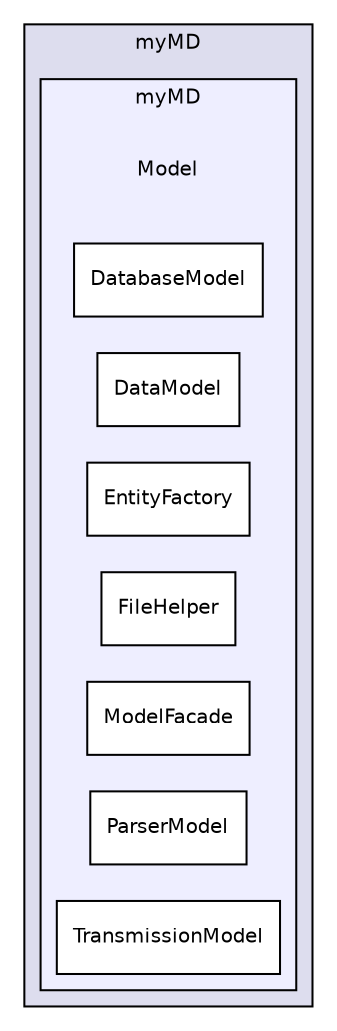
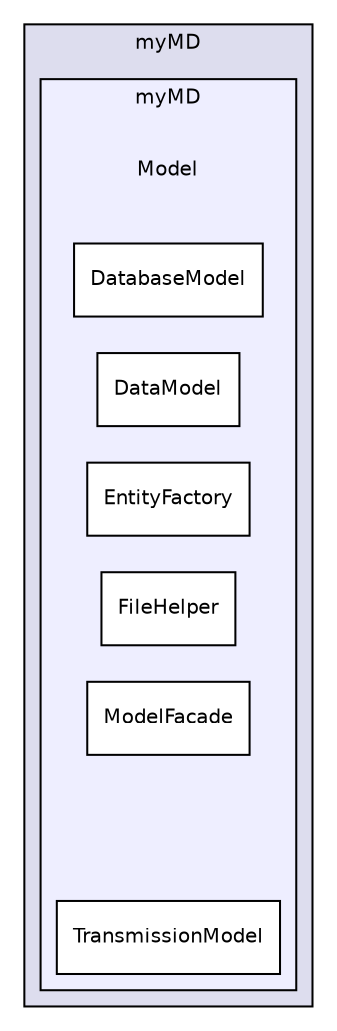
  digraph {
    compound=true
    rankdir=LR
    node [fontname=Helvetica fontsize=10 shape=box color=black fillcolor=white style=filled]
    n1 [label=Model shape=plaintext color="" fillcolor="" style=""]
    n2 [label=DatabaseModel]
    n3 [label=DataModel]
    n4 [label=EntityFactory]
    n5 [label=FileHelper]
    n6 [label=ModelFacade]
-   n7 [label=ParserModel]
    n8 [label=TransmissionModel]
    subgraph cluster_1 {
      bgcolor="#ddddee"
      fontname=Helvetica
      fontsize=10
      label=myMD
      pencolor=black
      subgraph cluster_2 {
        bgcolor="#eeeeff"
        fontname=Helvetica
        fontsize=10
        pencolor=black
        n1
        n2
        n3
        n4
        n5
        n6
-       n7
        n8
      }
    }
  }
